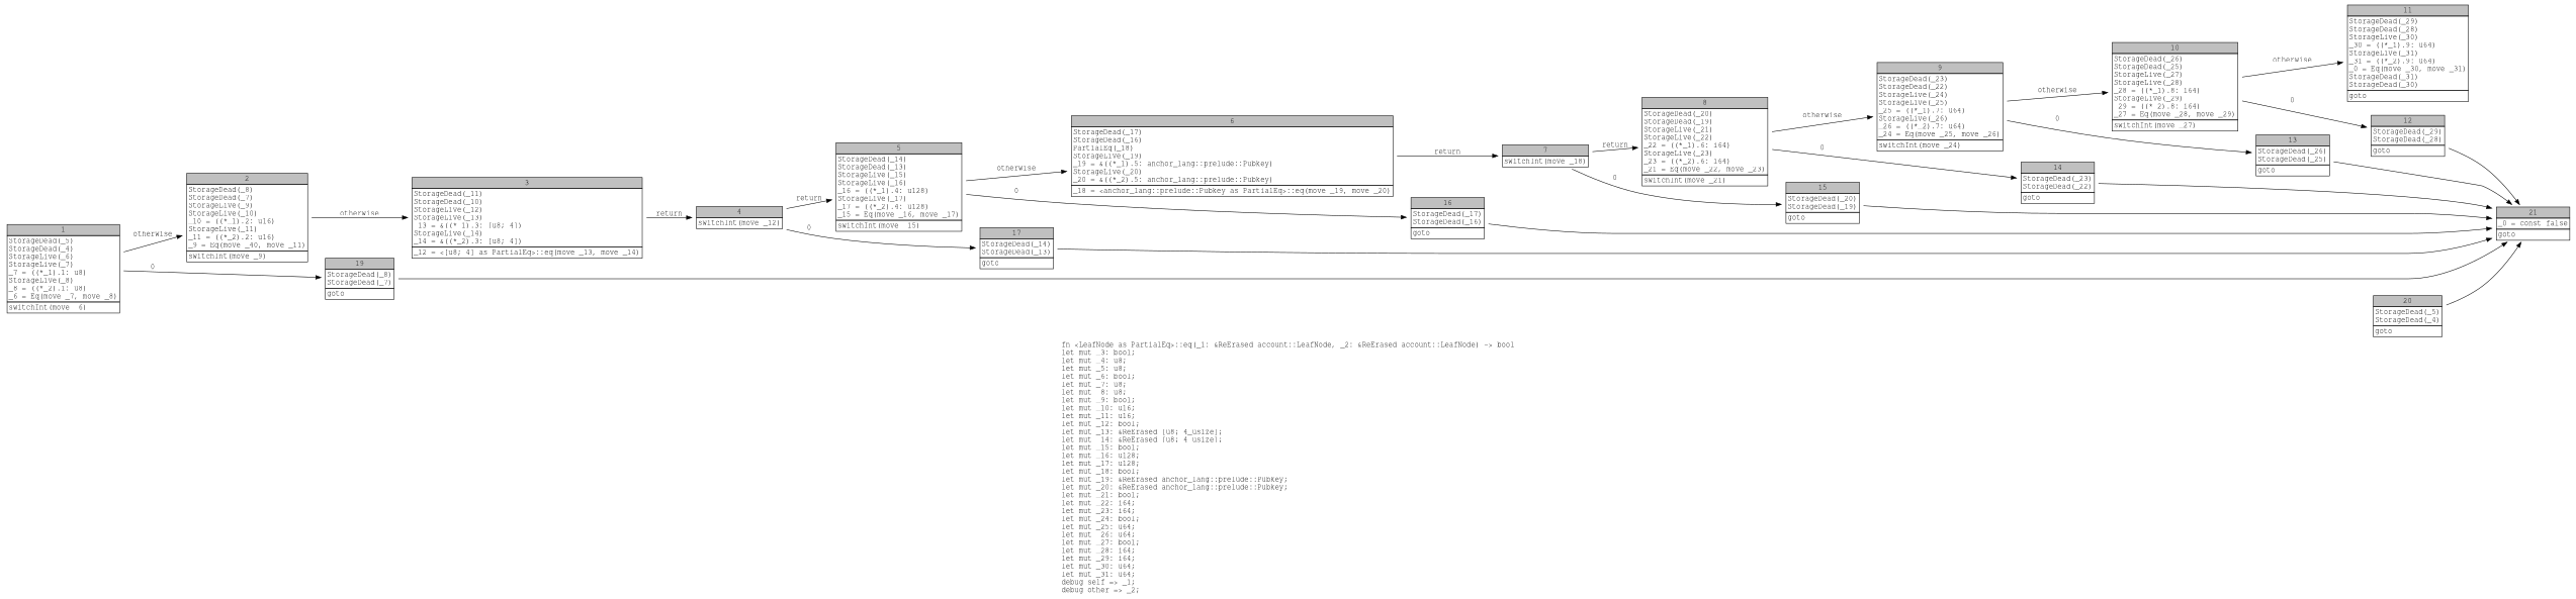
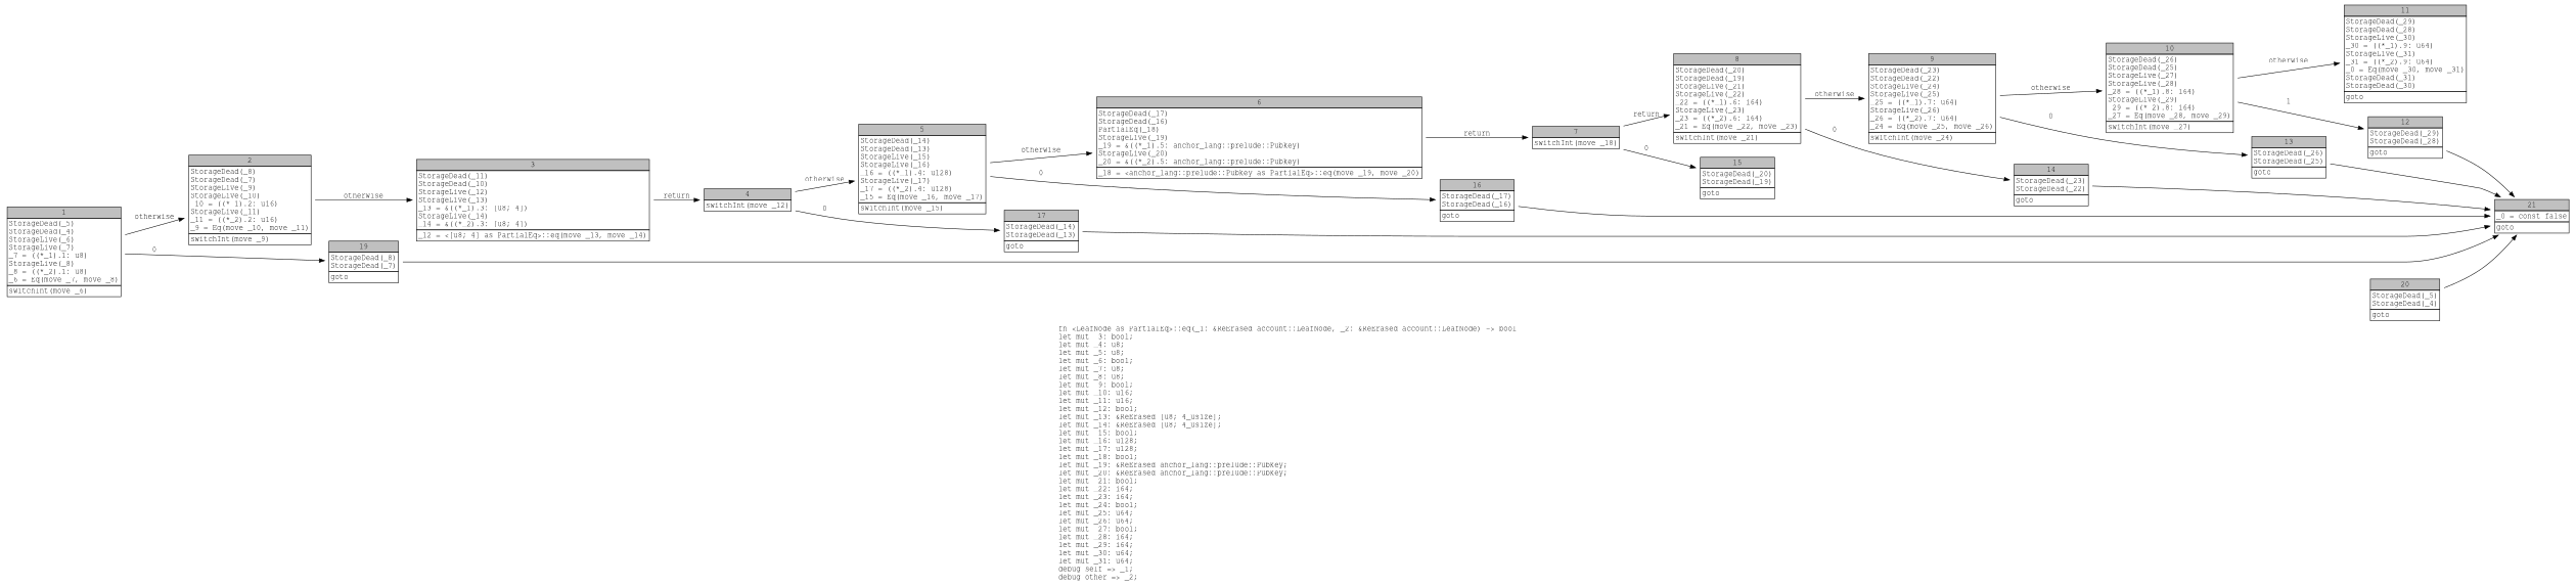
  digraph {
    fontname="Courier, monospace"
    label=<fn &lt;LeafNode as PartialEq&gt;::eq(_1: &amp;ReErased account::LeafNode, _2: &amp;ReErased account::LeafNode) -&gt; bool<br align="left"/>let mut _3: bool;<br align="left"/>let mut _4: u8;<br align="left"/>let mut _5: u8;<br align="left"/>let mut _6: bool;<br align="left"/>let mut _7: u8;<br align="left"/>let mut _8: u8;<br align="left"/>let mut _9: bool;<br align="left"/>let mut _10: u16;<br align="left"/>let mut _11: u16;<br align="left"/>let mut _12: bool;<br align="left"/>let mut _13: &amp;ReErased [u8; 4_usize];<br align="left"/>let mut _14: &amp;ReErased [u8; 4_usize];<br align="left"/>let mut _15: bool;<br align="left"/>let mut _16: u128;<br align="left"/>let mut _17: u128;<br align="left"/>let mut _18: bool;<br align="left"/>let mut _19: &amp;ReErased anchor_lang::prelude::Pubkey;<br align="left"/>let mut _20: &amp;ReErased anchor_lang::prelude::Pubkey;<br align="left"/>let mut _21: bool;<br align="left"/>let mut _22: i64;<br align="left"/>let mut _23: i64;<br align="left"/>let mut _24: bool;<br align="left"/>let mut _25: u64;<br align="left"/>let mut _26: u64;<br align="left"/>let mut _27: bool;<br align="left"/>let mut _28: i64;<br align="left"/>let mut _29: i64;<br align="left"/>let mut _30: u64;<br align="left"/>let mut _31: u64;<br align="left"/>debug self =&gt; _1;<br align="left"/>debug other =&gt; _2;<br align="left"/>>
    rankdir=LR
    node [fontname="Courier, monospace" shape=none]
    edge [fontname="Courier, monospace"]
    n1 [label=<<table border="0" cellborder="1" cellspacing="0"><tr><td bgcolor="gray" align="center" colspan="1">1</td></tr><tr><td align="left" balign="left">StorageDead(_5)<br/>StorageDead(_4)<br/>StorageLive(_6)<br/>StorageLive(_7)<br/>_7 = ((*_1).1: u8)<br/>StorageLive(_8)<br/>_8 = ((*_2).1: u8)<br/>_6 = Eq(move _7, move _8)<br/></td></tr><tr><td align="left">switchInt(move _6)</td></tr></table>>]
-   n2 [label=<<table border="0" cellborder="1" cellspacing="0"><tr><td bgcolor="gray" align="center" colspan="1">2</td></tr><tr><td align="left" balign="left">StorageDead(_8)<br/>StorageDead(_7)<br/>StorageLive(_9)<br/>StorageLive(_10)<br/>_10 = ((*_1).2: u16)<br/>StorageLive(_11)<br/>_11 = ((*_2).2: u16)<br/>_9 = Eq(move _40, move _11)<br/></td></tr><tr><td align="left">switchInt(move _9)</td></tr></table>>]
+   n2 [label=<<table border="0" cellborder="1" cellspacing="0"><tr><td bgcolor="gray" align="center" colspan="1">2</td></tr><tr><td align="left" balign="left">StorageDead(_8)<br/>StorageDead(_7)<br/>StorageLive(_9)<br/>StorageLive(_10)<br/>_10 = ((*_1).2: u16)<br/>StorageLive(_11)<br/>_11 = ((*_2).2: u16)<br/>_9 = Eq(move _10, move _11)<br/></td></tr><tr><td align="left">switchInt(move _9)</td></tr></table>>]
    n3 [label=<<table border="0" cellborder="1" cellspacing="0"><tr><td bgcolor="gray" align="center" colspan="1">19</td></tr><tr><td align="left" balign="left">StorageDead(_8)<br/>StorageDead(_7)<br/></td></tr><tr><td align="left">goto</td></tr></table>>]
    n4 [label=<<table border="0" cellborder="1" cellspacing="0"><tr><td bgcolor="gray" align="center" colspan="1">20</td></tr><tr><td align="left" balign="left">StorageDead(_5)<br/>StorageDead(_4)<br/></td></tr><tr><td align="left">goto</td></tr></table>>]
    n5 [label=<<table border="0" cellborder="1" cellspacing="0"><tr><td bgcolor="gray" align="center" colspan="1">21</td></tr><tr><td align="left" balign="left">_0 = const false<br/></td></tr><tr><td align="left">goto</td></tr></table>>]
    n6 [label=<<table border="0" cellborder="1" cellspacing="0"><tr><td bgcolor="gray" align="center" colspan="1">3</td></tr><tr><td align="left" balign="left">StorageDead(_11)<br/>StorageDead(_10)<br/>StorageLive(_12)<br/>StorageLive(_13)<br/>_13 = &amp;((*_1).3: [u8; 4])<br/>StorageLive(_14)<br/>_14 = &amp;((*_2).3: [u8; 4])<br/></td></tr><tr><td align="left">_12 = &lt;[u8; 4] as PartialEq&gt;::eq(move _13, move _14)</td></tr></table>>]
    n7 [label=<<table border="0" cellborder="1" cellspacing="0"><tr><td bgcolor="gray" align="center" colspan="1">4</td></tr><tr><td align="left">switchInt(move _12)</td></tr></table>>]
    n8 [label=<<table border="0" cellborder="1" cellspacing="0"><tr><td bgcolor="gray" align="center" colspan="1">5</td></tr><tr><td align="left" balign="left">StorageDead(_14)<br/>StorageDead(_13)<br/>StorageLive(_15)<br/>StorageLive(_16)<br/>_16 = ((*_1).4: u128)<br/>StorageLive(_17)<br/>_17 = ((*_2).4: u128)<br/>_15 = Eq(move _16, move _17)<br/></td></tr><tr><td align="left">switchInt(move _15)</td></tr></table>>]
    n9 [label=<<table border="0" cellborder="1" cellspacing="0"><tr><td bgcolor="gray" align="center" colspan="1">17</td></tr><tr><td align="left" balign="left">StorageDead(_14)<br/>StorageDead(_13)<br/></td></tr><tr><td align="left">goto</td></tr></table>>]
    n10 [label=<<table border="0" cellborder="1" cellspacing="0"><tr><td bgcolor="gray" align="center" colspan="1">6</td></tr><tr><td align="left" balign="left">StorageDead(_17)<br/>StorageDead(_16)<br/>PartialEq(_18)<br/>StorageLive(_19)<br/>_19 = &amp;((*_1).5: anchor_lang::prelude::Pubkey)<br/>StorageLive(_20)<br/>_20 = &amp;((*_2).5: anchor_lang::prelude::Pubkey)<br/></td></tr><tr><td align="left">_18 = &lt;anchor_lang::prelude::Pubkey as PartialEq&gt;::eq(move _19, move _20)</td></tr></table>>]
    n11 [label=<<table border="0" cellborder="1" cellspacing="0"><tr><td bgcolor="gray" align="center" colspan="1">16</td></tr><tr><td align="left" balign="left">StorageDead(_17)<br/>StorageDead(_16)<br/></td></tr><tr><td align="left">goto</td></tr></table>>]
    n12 [label=<<table border="0" cellborder="1" cellspacing="0"><tr><td bgcolor="gray" align="center" colspan="1">7</td></tr><tr><td align="left">switchInt(move _18)</td></tr></table>>]
    n13 [label=<<table border="0" cellborder="1" cellspacing="0"><tr><td bgcolor="gray" align="center" colspan="1">8</td></tr><tr><td align="left" balign="left">StorageDead(_20)<br/>StorageDead(_19)<br/>StorageLive(_21)<br/>StorageLive(_22)<br/>_22 = ((*_1).6: i64)<br/>StorageLive(_23)<br/>_23 = ((*_2).6: i64)<br/>_21 = Eq(move _22, move _23)<br/></td></tr><tr><td align="left">switchInt(move _21)</td></tr></table>>]
    n14 [label=<<table border="0" cellborder="1" cellspacing="0"><tr><td bgcolor="gray" align="center" colspan="1">15</td></tr><tr><td align="left" balign="left">StorageDead(_20)<br/>StorageDead(_19)<br/></td></tr><tr><td align="left">goto</td></tr></table>>]
    n15 [label=<<table border="0" cellborder="1" cellspacing="0"><tr><td bgcolor="gray" align="center" colspan="1">9</td></tr><tr><td align="left" balign="left">StorageDead(_23)<br/>StorageDead(_22)<br/>StorageLive(_24)<br/>StorageLive(_25)<br/>_25 = ((*_1).7: u64)<br/>StorageLive(_26)<br/>_26 = ((*_2).7: u64)<br/>_24 = Eq(move _25, move _26)<br/></td></tr><tr><td align="left">switchInt(move _24)</td></tr></table>>]
    n16 [label=<<table border="0" cellborder="1" cellspacing="0"><tr><td bgcolor="gray" align="center" colspan="1">14</td></tr><tr><td align="left" balign="left">StorageDead(_23)<br/>StorageDead(_22)<br/></td></tr><tr><td align="left">goto</td></tr></table>>]
    n17 [label=<<table border="0" cellborder="1" cellspacing="0"><tr><td bgcolor="gray" align="center" colspan="1">10</td></tr><tr><td align="left" balign="left">StorageDead(_26)<br/>StorageDead(_25)<br/>StorageLive(_27)<br/>StorageLive(_28)<br/>_28 = ((*_1).8: i64)<br/>StorageLive(_29)<br/>_29 = ((*_2).8: i64)<br/>_27 = Eq(move _28, move _29)<br/></td></tr><tr><td align="left">switchInt(move _27)</td></tr></table>>]
    n18 [label=<<table border="0" cellborder="1" cellspacing="0"><tr><td bgcolor="gray" align="center" colspan="1">13</td></tr><tr><td align="left" balign="left">StorageDead(_26)<br/>StorageDead(_25)<br/></td></tr><tr><td align="left">goto</td></tr></table>>]
    n19 [label=<<table border="0" cellborder="1" cellspacing="0"><tr><td bgcolor="gray" align="center" colspan="1">11</td></tr><tr><td align="left" balign="left">StorageDead(_29)<br/>StorageDead(_28)<br/>StorageLive(_30)<br/>_30 = ((*_1).9: u64)<br/>StorageLive(_31)<br/>_31 = ((*_2).9: u64)<br/>_0 = Eq(move _30, move _31)<br/>StorageDead(_31)<br/>StorageDead(_30)<br/></td></tr><tr><td align="left">goto</td></tr></table>>]
    n20 [label=<<table border="0" cellborder="1" cellspacing="0"><tr><td bgcolor="gray" align="center" colspan="1">12</td></tr><tr><td align="left" balign="left">StorageDead(_29)<br/>StorageDead(_28)<br/></td></tr><tr><td align="left">goto</td></tr></table>>]
    n1 -> n2 [label=otherwise]
    n1 -> n3 [label=0]
    n2 -> n6 [label=otherwise]
    n3 -> n5
    n4 -> n5
    n6 -> n7 [label=return]
-   n7 -> n8 [label=return]
+   n7 -> n8 [label=otherwise]
    n7 -> n9 [label=0]
    n8 -> n10 [label=otherwise]
    n8 -> n11 [label=0]
    n9 -> n5
    n10 -> n12 [label=return]
    n11 -> n5
    n12 -> n13 [label=return]
    n12 -> n14 [label=0]
    n13 -> n15 [label=otherwise]
    n13 -> n16 [label=0]
-   n14 -> n5
    n15 -> n17 [label=otherwise]
    n15 -> n18 [label=0]
    n16 -> n5
    n17 -> n19 [label=otherwise]
-   n17 -> n20 [label=0]
+   n17 -> n20 [label=1]
    n18 -> n5
    n20 -> n5
  }
